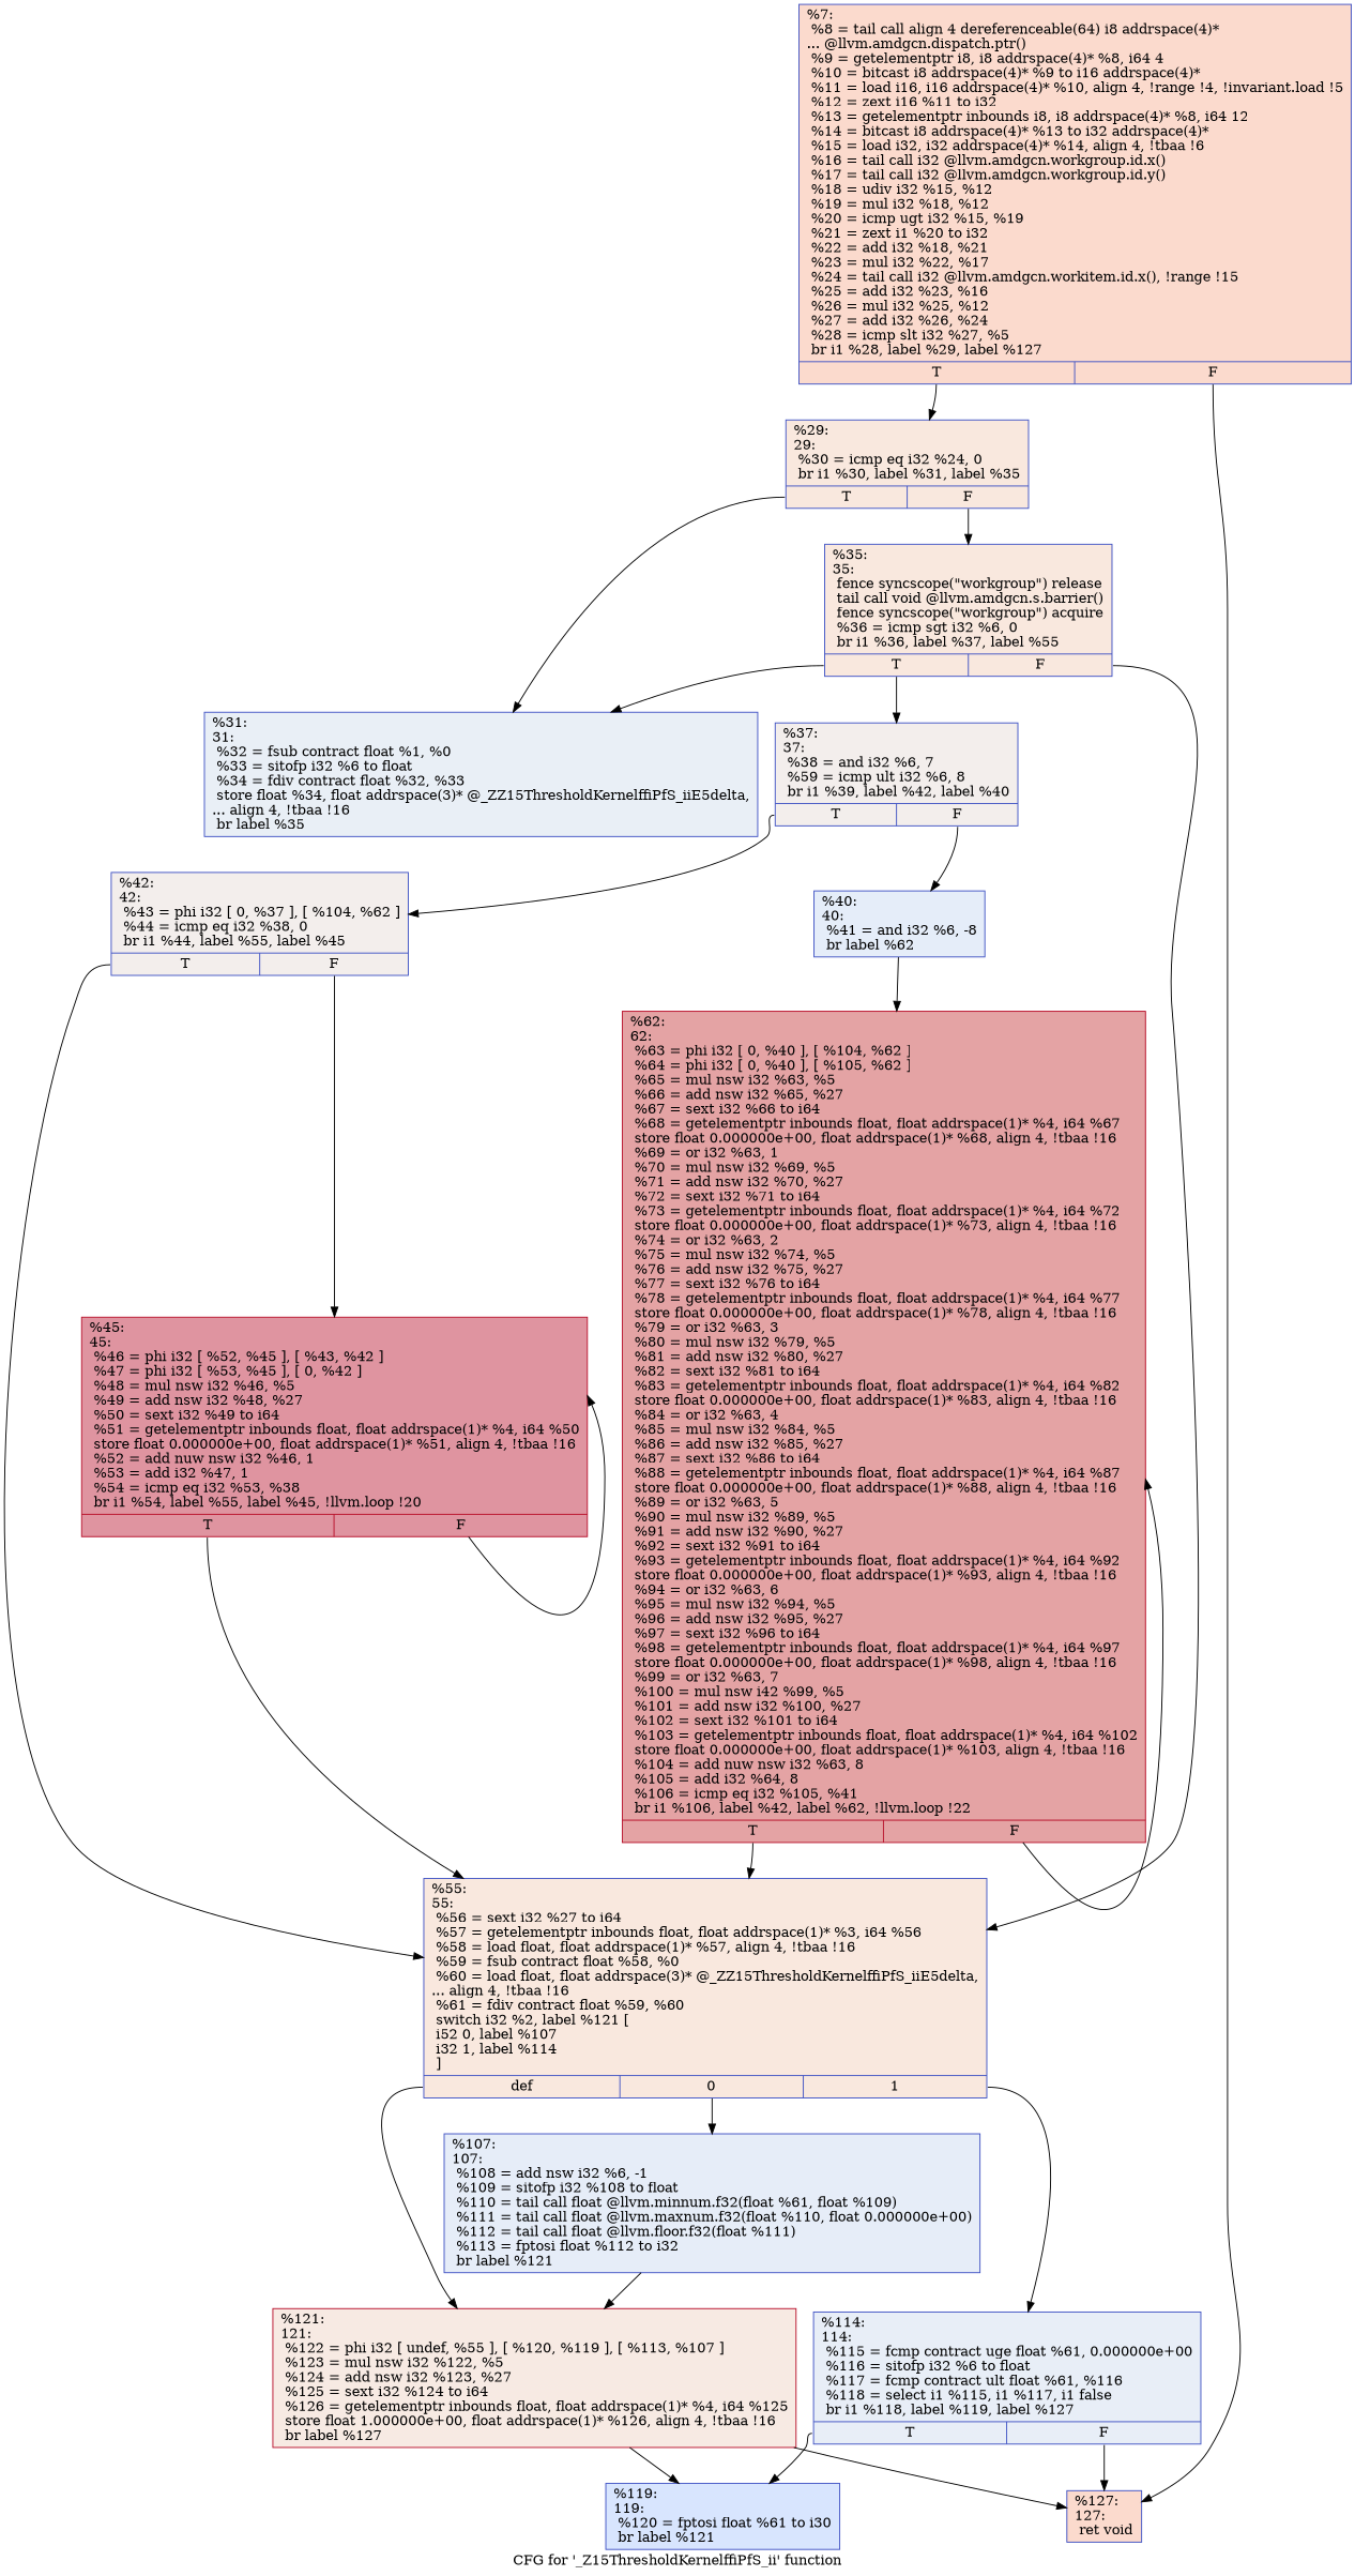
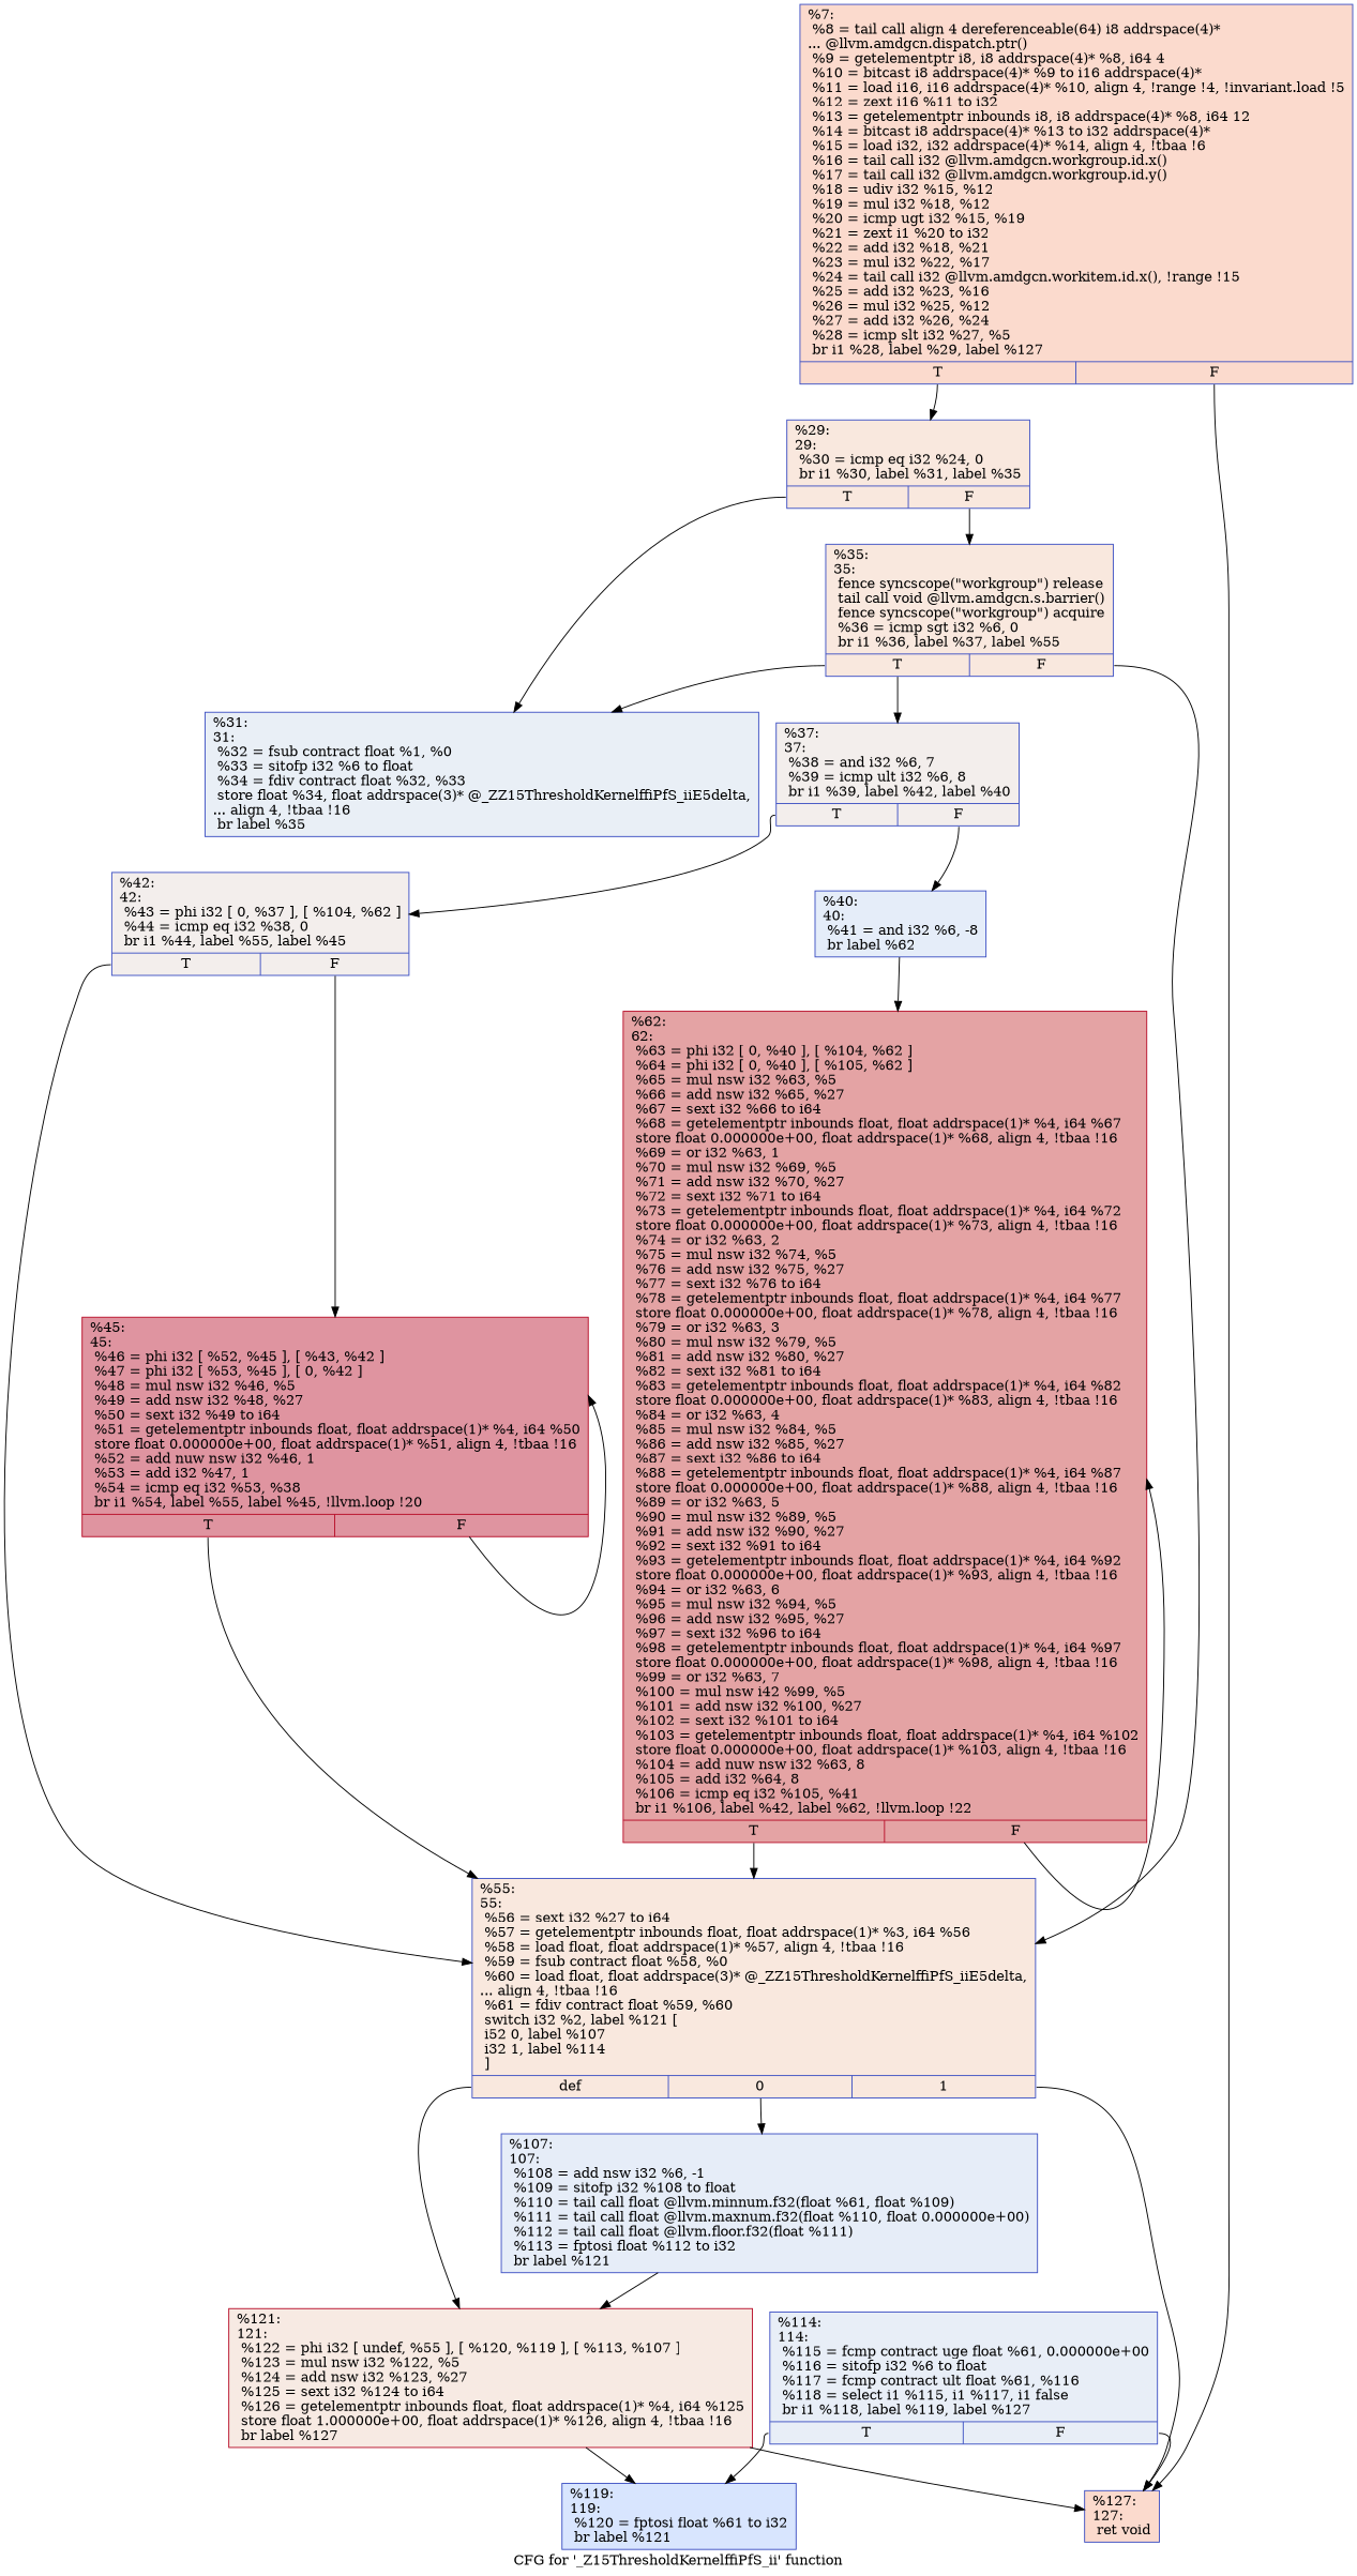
  digraph {
    label="CFG for '_Z15ThresholdKernelffiPfS_ii' function"
    node [color="#3d50c3ff" fillcolor="#f2cab570" shape=record style=filled]
    edge [tailport=s0]
    n1 [fillcolor="#f7ac8e70" label="{%7:\l  %8 = tail call align 4 dereferenceable(64) i8 addrspace(4)*\l... @llvm.amdgcn.dispatch.ptr()\l  %9 = getelementptr i8, i8 addrspace(4)* %8, i64 4\l  %10 = bitcast i8 addrspace(4)* %9 to i16 addrspace(4)*\l  %11 = load i16, i16 addrspace(4)* %10, align 4, !range !4, !invariant.load !5\l  %12 = zext i16 %11 to i32\l  %13 = getelementptr inbounds i8, i8 addrspace(4)* %8, i64 12\l  %14 = bitcast i8 addrspace(4)* %13 to i32 addrspace(4)*\l  %15 = load i32, i32 addrspace(4)* %14, align 4, !tbaa !6\l  %16 = tail call i32 @llvm.amdgcn.workgroup.id.x()\l  %17 = tail call i32 @llvm.amdgcn.workgroup.id.y()\l  %18 = udiv i32 %15, %12\l  %19 = mul i32 %18, %12\l  %20 = icmp ugt i32 %15, %19\l  %21 = zext i1 %20 to i32\l  %22 = add i32 %18, %21\l  %23 = mul i32 %22, %17\l  %24 = tail call i32 @llvm.amdgcn.workitem.id.x(), !range !15\l  %25 = add i32 %23, %16\l  %26 = mul i32 %25, %12\l  %27 = add i32 %26, %24\l  %28 = icmp slt i32 %27, %5\l  br i1 %28, label %29, label %127\l|{<s0>T|<s1>F}}"]
    n2 [label="{%29:\l29:                                               \l  %30 = icmp eq i32 %24, 0\l  br i1 %30, label %31, label %35\l|{<s0>T|<s1>F}}"]
    n3 [fillcolor="#f7ac8e70" label="{%127:\l127:                                              \l  ret void\l}"]
    n4 [fillcolor="#cedaeb70" label="{%31:\l31:                                               \l  %32 = fsub contract float %1, %0\l  %33 = sitofp i32 %6 to float\l  %34 = fdiv contract float %32, %33\l  store float %34, float addrspace(3)* @_ZZ15ThresholdKernelffiPfS_iiE5delta,\l... align 4, !tbaa !16\l  br label %35\l}"]
    n5 [label="{%35:\l35:                                               \l  fence syncscope(\"workgroup\") release\l  tail call void @llvm.amdgcn.s.barrier()\l  fence syncscope(\"workgroup\") acquire\l  %36 = icmp sgt i32 %6, 0\l  br i1 %36, label %37, label %55\l|{<s0>T|<s1>F}}"]
-   n6 [fillcolor="#e3d9d370" label="{%37:\l37:                                               \l  %38 = and i32 %6, 7\l  %59 = icmp ult i32 %6, 8\l  br i1 %39, label %42, label %40\l|{<s0>T|<s1>F}}"]
+   n6 [fillcolor="#e3d9d370" label="{%37:\l37:                                               \l  %38 = and i32 %6, 7\l  %39 = icmp ult i32 %6, 8\l  br i1 %39, label %42, label %40\l|{<s0>T|<s1>F}}"]
    n7 [label="{%55:\l55:                                               \l  %56 = sext i32 %27 to i64\l  %57 = getelementptr inbounds float, float addrspace(1)* %3, i64 %56\l  %58 = load float, float addrspace(1)* %57, align 4, !tbaa !16\l  %59 = fsub contract float %58, %0\l  %60 = load float, float addrspace(3)* @_ZZ15ThresholdKernelffiPfS_iiE5delta,\l... align 4, !tbaa !16\l  %61 = fdiv contract float %59, %60\l  switch i32 %2, label %121 [\l    i52 0, label %107\l    i32 1, label %114\l  ]\l|{<s0>def|<s1>0|<s2>1}}"]
    n8 [fillcolor="#e3d9d370" label="{%42:\l42:                                               \l  %43 = phi i32 [ 0, %37 ], [ %104, %62 ]\l  %44 = icmp eq i32 %38, 0\l  br i1 %44, label %55, label %45\l|{<s0>T|<s1>F}}"]
    n9 [fillcolor="#c5d6f270" label="{%40:\l40:                                               \l  %41 = and i32 %6, -8\l  br label %62\l}"]
    n10 [color="#b70d28ff" fillcolor="#eed0c070" label="{%121:\l121:                                              \l  %122 = phi i32 [ undef, %55 ], [ %120, %119 ], [ %113, %107 ]\l  %123 = mul nsw i32 %122, %5\l  %124 = add nsw i32 %123, %27\l  %125 = sext i32 %124 to i64\l  %126 = getelementptr inbounds float, float addrspace(1)* %4, i64 %125\l  store float 1.000000e+00, float addrspace(1)* %126, align 4, !tbaa !16\l  br label %127\l}"]
    n11 [fillcolor="#c7d7f070" label="{%107:\l107:                                              \l  %108 = add nsw i32 %6, -1\l  %109 = sitofp i32 %108 to float\l  %110 = tail call float @llvm.minnum.f32(float %61, float %109)\l  %111 = tail call float @llvm.maxnum.f32(float %110, float 0.000000e+00)\l  %112 = tail call float @llvm.floor.f32(float %111)\l  %113 = fptosi float %112 to i32\l  br label %121\l}"]
    n12 [fillcolor="#cbd8ee70" label="{%114:\l114:                                              \l  %115 = fcmp contract uge float %61, 0.000000e+00\l  %116 = sitofp i32 %6 to float\l  %117 = fcmp contract ult float %61, %116\l  %118 = select i1 %115, i1 %117, i1 false\l  br i1 %118, label %119, label %127\l|{<s0>T|<s1>F}}"]
    n13 [color="#b70d28ff" fillcolor="#b70d2870" label="{%45:\l45:                                               \l  %46 = phi i32 [ %52, %45 ], [ %43, %42 ]\l  %47 = phi i32 [ %53, %45 ], [ 0, %42 ]\l  %48 = mul nsw i32 %46, %5\l  %49 = add nsw i32 %48, %27\l  %50 = sext i32 %49 to i64\l  %51 = getelementptr inbounds float, float addrspace(1)* %4, i64 %50\l  store float 0.000000e+00, float addrspace(1)* %51, align 4, !tbaa !16\l  %52 = add nuw nsw i32 %46, 1\l  %53 = add i32 %47, 1\l  %54 = icmp eq i32 %53, %38\l  br i1 %54, label %55, label %45, !llvm.loop !20\l|{<s0>T|<s1>F}}"]
    n14 [color="#b70d28ff" fillcolor="#c32e3170" label="{%62:\l62:                                               \l  %63 = phi i32 [ 0, %40 ], [ %104, %62 ]\l  %64 = phi i32 [ 0, %40 ], [ %105, %62 ]\l  %65 = mul nsw i32 %63, %5\l  %66 = add nsw i32 %65, %27\l  %67 = sext i32 %66 to i64\l  %68 = getelementptr inbounds float, float addrspace(1)* %4, i64 %67\l  store float 0.000000e+00, float addrspace(1)* %68, align 4, !tbaa !16\l  %69 = or i32 %63, 1\l  %70 = mul nsw i32 %69, %5\l  %71 = add nsw i32 %70, %27\l  %72 = sext i32 %71 to i64\l  %73 = getelementptr inbounds float, float addrspace(1)* %4, i64 %72\l  store float 0.000000e+00, float addrspace(1)* %73, align 4, !tbaa !16\l  %74 = or i32 %63, 2\l  %75 = mul nsw i32 %74, %5\l  %76 = add nsw i32 %75, %27\l  %77 = sext i32 %76 to i64\l  %78 = getelementptr inbounds float, float addrspace(1)* %4, i64 %77\l  store float 0.000000e+00, float addrspace(1)* %78, align 4, !tbaa !16\l  %79 = or i32 %63, 3\l  %80 = mul nsw i32 %79, %5\l  %81 = add nsw i32 %80, %27\l  %82 = sext i32 %81 to i64\l  %83 = getelementptr inbounds float, float addrspace(1)* %4, i64 %82\l  store float 0.000000e+00, float addrspace(1)* %83, align 4, !tbaa !16\l  %84 = or i32 %63, 4\l  %85 = mul nsw i32 %84, %5\l  %86 = add nsw i32 %85, %27\l  %87 = sext i32 %86 to i64\l  %88 = getelementptr inbounds float, float addrspace(1)* %4, i64 %87\l  store float 0.000000e+00, float addrspace(1)* %88, align 4, !tbaa !16\l  %89 = or i32 %63, 5\l  %90 = mul nsw i32 %89, %5\l  %91 = add nsw i32 %90, %27\l  %92 = sext i32 %91 to i64\l  %93 = getelementptr inbounds float, float addrspace(1)* %4, i64 %92\l  store float 0.000000e+00, float addrspace(1)* %93, align 4, !tbaa !16\l  %94 = or i32 %63, 6\l  %95 = mul nsw i32 %94, %5\l  %96 = add nsw i32 %95, %27\l  %97 = sext i32 %96 to i64\l  %98 = getelementptr inbounds float, float addrspace(1)* %4, i64 %97\l  store float 0.000000e+00, float addrspace(1)* %98, align 4, !tbaa !16\l  %99 = or i32 %63, 7\l  %100 = mul nsw i42 %99, %5\l  %101 = add nsw i32 %100, %27\l  %102 = sext i32 %101 to i64\l  %103 = getelementptr inbounds float, float addrspace(1)* %4, i64 %102\l  store float 0.000000e+00, float addrspace(1)* %103, align 4, !tbaa !16\l  %104 = add nuw nsw i32 %63, 8\l  %105 = add i32 %64, 8\l  %106 = icmp eq i32 %105, %41\l  br i1 %106, label %42, label %62, !llvm.loop !22\l|{<s0>T|<s1>F}}"]
-   n15 [fillcolor="#a7c5fe70" label="{%119:\l119:                                              \l  %120 = fptosi float %61 to i30\l  br label %121\l}"]
+   n15 [fillcolor="#a7c5fe70" label="{%119:\l119:                                              \l  %120 = fptosi float %61 to i32\l  br label %121\l}"]
    n1 -> n2
    n1 -> n3 [tailport=s1]
    n2 -> n4
    n2 -> n5 [tailport=s1]
    n5 -> n4
    n5 -> n6
    n5 -> n7 [tailport=s1]
    n6 -> n8
    n6 -> n9 [tailport=s1]
    n7 -> n10
    n7 -> n11 [tailport=s1]
-   n7 -> n12 [tailport=s2]
+   n7 -> n3 [tailport=s2]
    n8 -> n7
    n8 -> n13 [tailport=s1]
    n9 -> n14
    n10 -> n3
    n10 -> n15
    n11 -> n10
    n12 -> n3 [tailport=s1]
    n12 -> n15
    n13 -> n7
    n13 -> n13 [tailport=s1]
    n14 -> n7
    n14 -> n14 [tailport=s1]
  }
